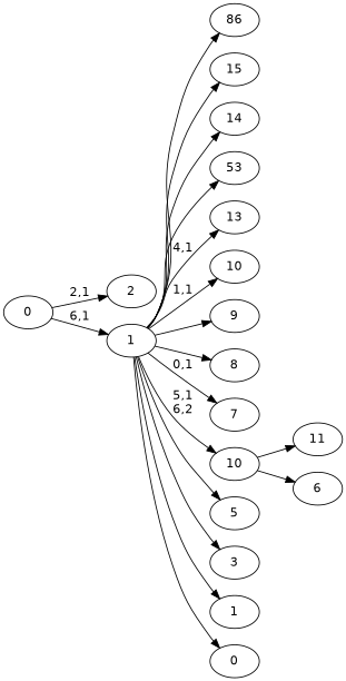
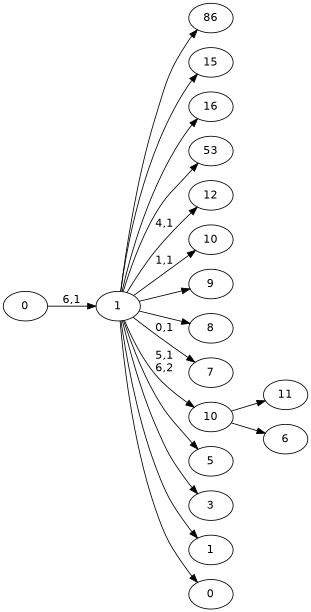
  digraph {
    fontname="DejaVu Sans"
    rankdir=LR
    node [fontname="DejaVu Sans"]
    edge [fontname="DejaVu Sans"]
    n1 [label=86]
    n2 [label=15]
-   n3 [label=14]
+   n3 [label=16]
    n4 [label=53]
-   n5 [label=13]
+   n5 [label=12]
    n6 [label=11]
    n7 [label=10]
    n8 [label=9]
    n9 [label=8]
    n10 [label=7]
    n11 [label=6]
    10
    n13 [label=5]
    n14 [label=3]
-   n15 [label=2]
    n16 [label=1]
    n17 [label=0]
    1
    0
    10 -> n6
    10 -> n11
    1 -> n1
    1 -> n2
    1 -> n3
    1 -> n4
    1 -> n5 [label="4,1"]
    1 -> n7 [label="1,1"]
    1 -> n8
    1 -> n9
    1 -> n10 [label="0,1"]
    1 -> 10 [label="5,1\n6,2"]
    1 -> n13
    1 -> n14
    1 -> n16
    1 -> n17
-   0 -> n15 [label="2,1"]
    0 -> 1 [label="6,1"]
  }
